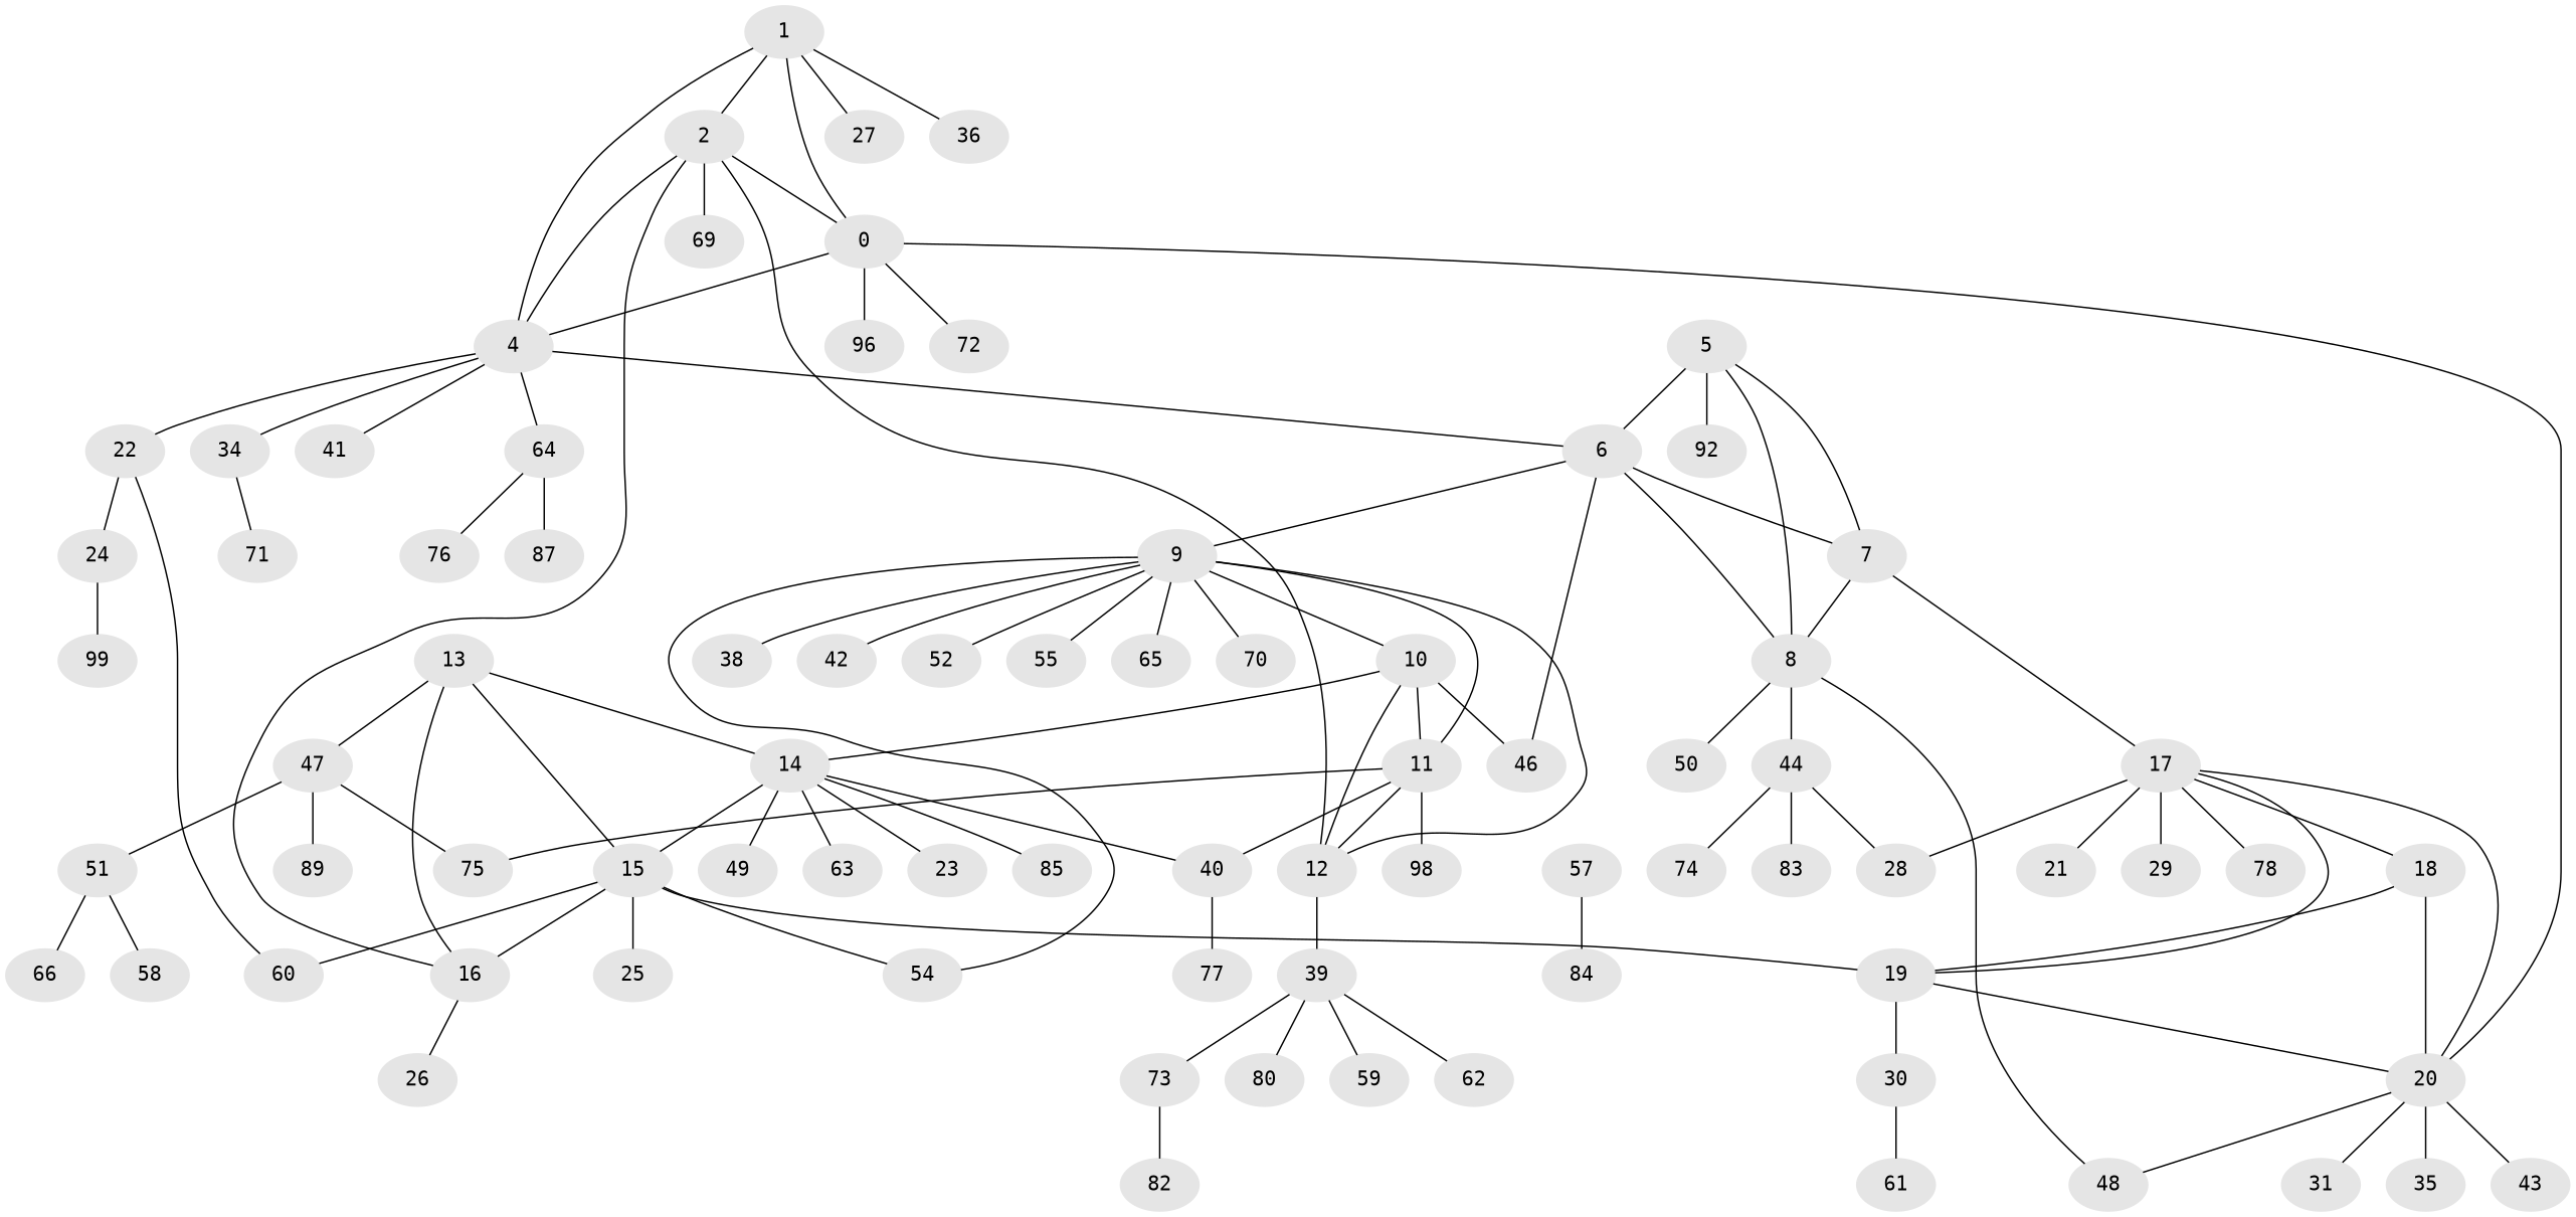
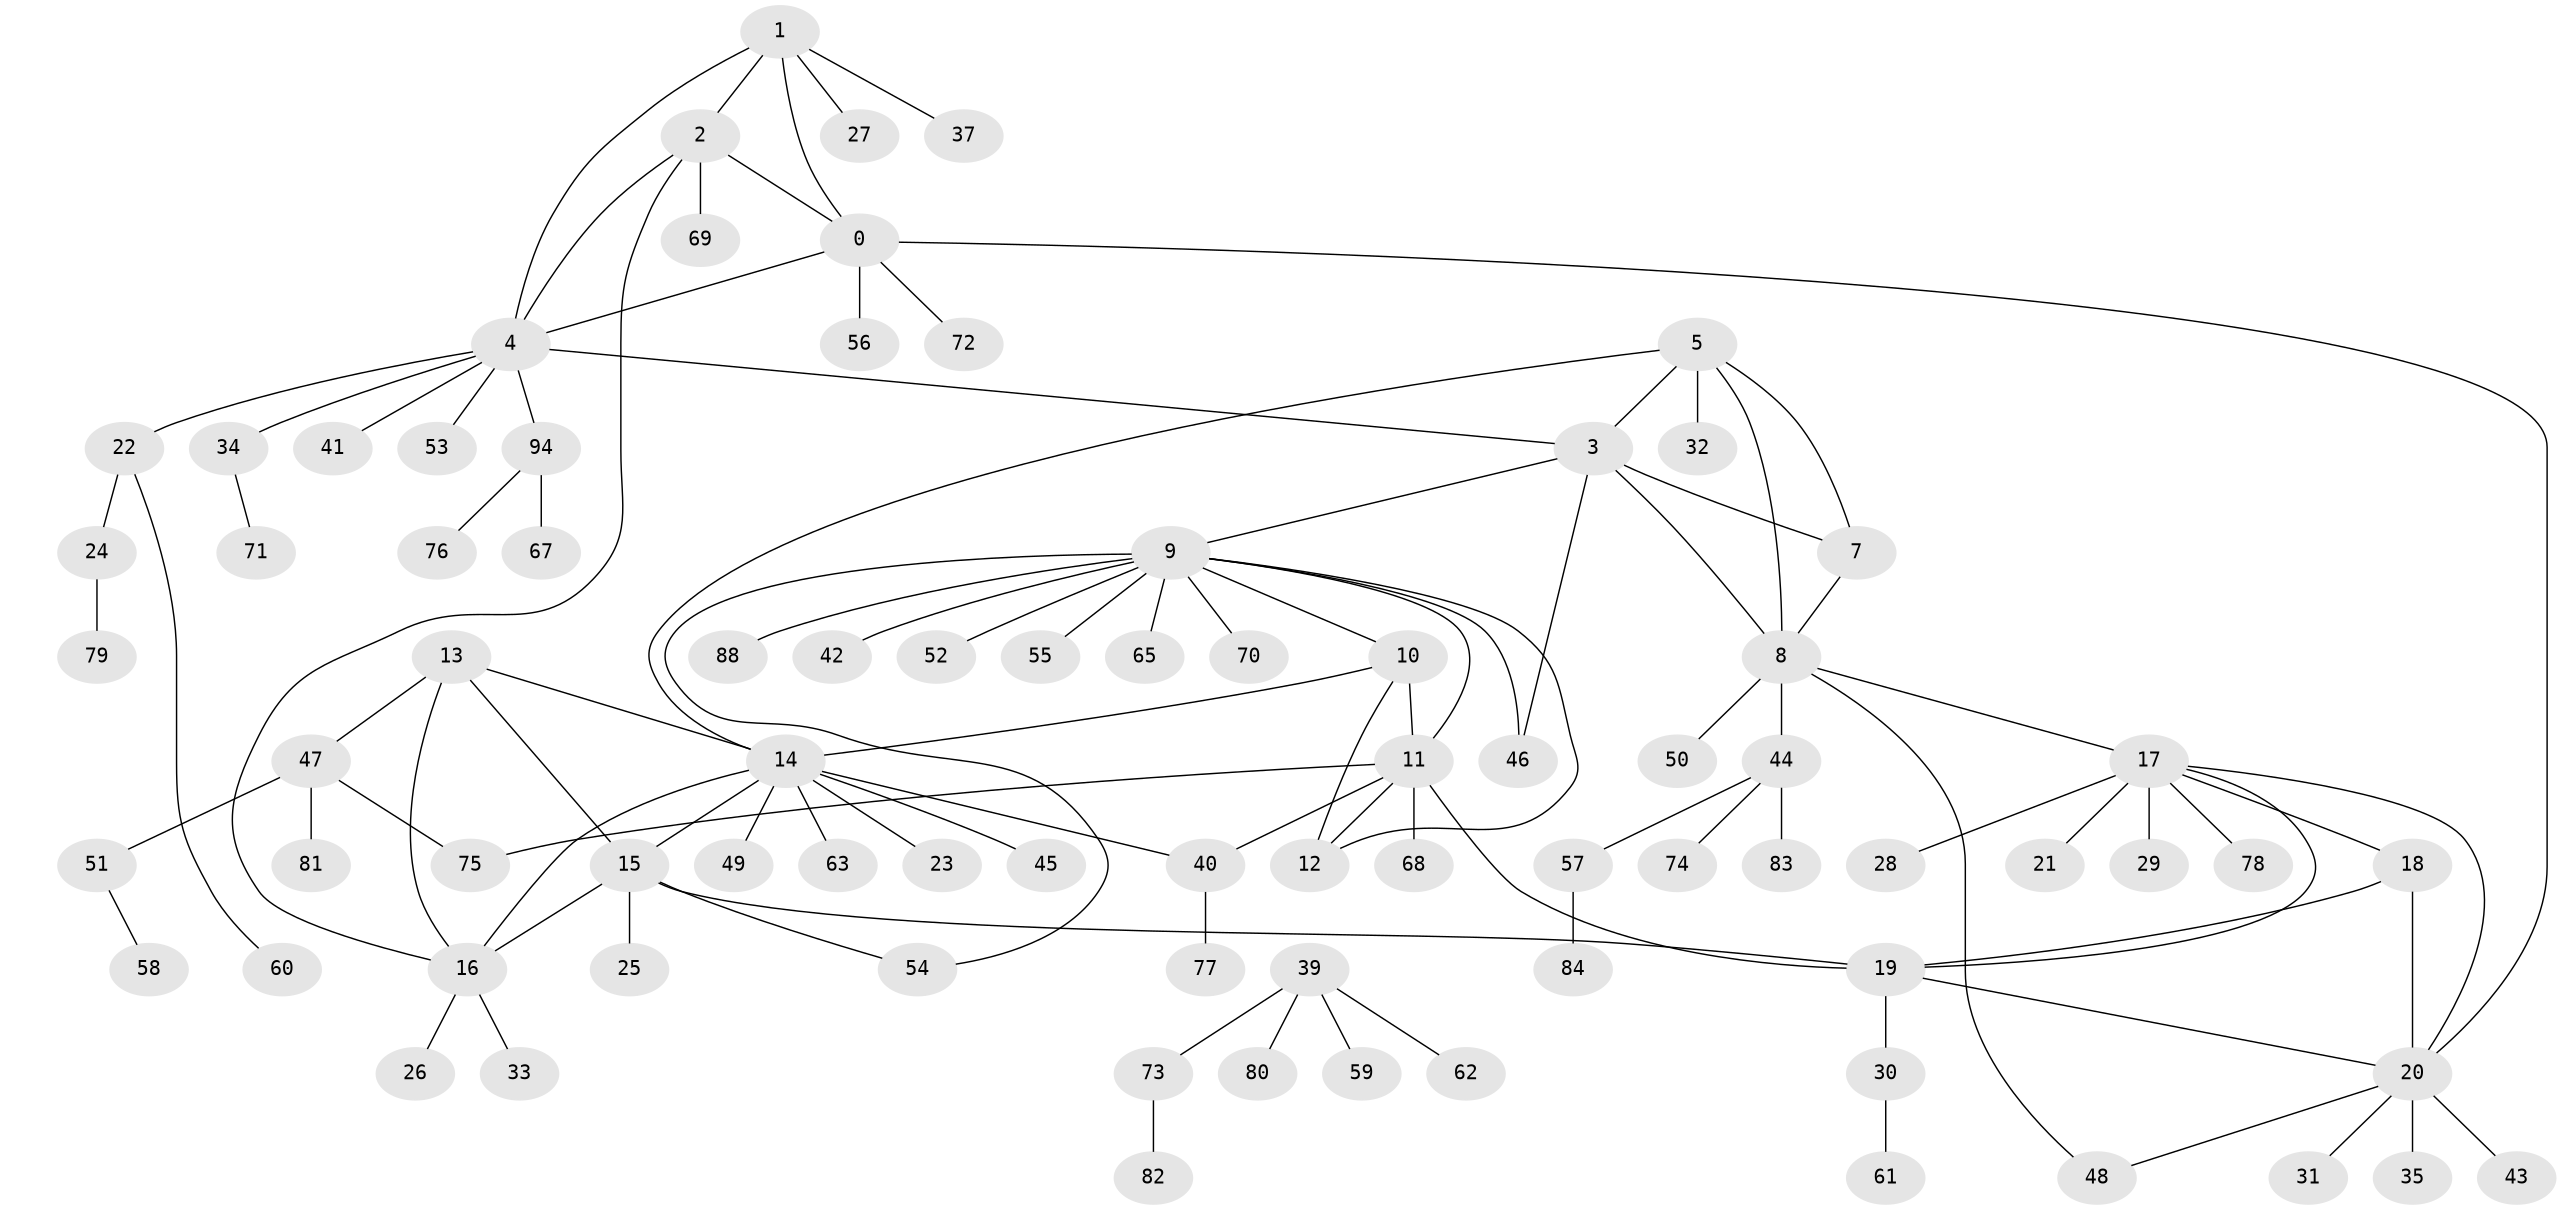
  graph {
    fontname="DejaVu Sans Mono"
    node [color=gray90 fontname="DejaVu Sans Mono" style=filled]
    edge [fontname="DejaVu Sans Mono"]
    1
    2
    n3 [label=0]
    4
    27
-   37 [label=36]
+   37
    12
    16
    69
    20
-   56 [label=96]
+   56
    72
-   6
+   6 [label=3]
    22
    34
    41
-   64
+   53
+   64 [label=94]
    39
    26
+   33
    48
    31
    35
    43
    7
    8
    9
    46
    60
    24
    71
-   67 [label=87]
+   67
    76
    5
    14
-   32 [label=92]
+   32
    17
    44
    50
    40
    15
    23
-   45 [label=85]
+   45
    49
    63
    10
    11
-   38
+   38 [label=88]
    42
    52
    54
    55
    65
    70
    19
    18
    21
    28
    29
    78
    57
    74
    83
-   68 [label=98]
+   68
    75
    30
    77
    59
    62
    73
    80
    13
    47
    25
    51
-   81 [label=89]
+   81
    61
-   79 [label=99]
+   79
    82
    84
    58
-   66
    1 -- 2
    1 -- n3
    1 -- 4
    1 -- 27
    1 -- 37
    2 -- n3
    2 -- 4
-   2 -- 12
    2 -- 16
    2 -- 69
    n3 -- 4
    n3 -- 20
    n3 -- 56
    n3 -- 72
    4 -- 6
    4 -- 22
    4 -- 34
    4 -- 41
+   4 -- 53
    4 -- 64
-   12 -- 39
    16 -- 26
+   16 -- 33
    20 -- 48
    20 -- 31
    20 -- 35
    20 -- 43
    6 -- 7
    6 -- 8
    6 -- 9
    6 -- 46
    22 -- 60
    22 -- 24
    34 -- 71
    64 -- 67
    64 -- 76
    39 -- 59
    39 -- 62
    39 -- 73
    39 -- 80
    7 -- 8
    8 -- 48
-   7 -- 17
+   8 -- 17
    8 -- 44
    8 -- 50
    9 -- 12
-   10 -- 46
+   9 -- 46
    9 -- 10
    9 -- 11
    9 -- 38
    9 -- 42
    9 -- 52
    9 -- 54
    9 -- 55
    9 -- 65
    9 -- 70
    24 -- 79
    5 -- 6
    5 -- 7
    5 -- 8
+   5 -- 14
    5 -- 32
+   14 -- 16
    14 -- 40
    14 -- 15
    14 -- 23
    14 -- 45
    14 -- 49
    14 -- 63
    17 -- 20
    17 -- 19
    17 -- 18
    17 -- 21
    17 -- 28
    17 -- 29
    17 -- 78
-   44 -- 28
+   44 -- 57
    44 -- 74
    44 -- 83
    40 -- 77
    15 -- 16
-   15 -- 60
    15 -- 54
    15 -- 19
    15 -- 25
    10 -- 12
    10 -- 14
    10 -- 11
    11 -- 12
    11 -- 40
+   11 -- 19
    11 -- 68
    11 -- 75
    19 -- 20
    19 -- 30
    18 -- 20
    18 -- 19
    57 -- 84
    30 -- 61
    73 -- 82
    13 -- 16
    13 -- 14
    13 -- 15
    13 -- 47
    47 -- 75
    47 -- 51
    47 -- 81
    51 -- 58
-   51 -- 66
  }
